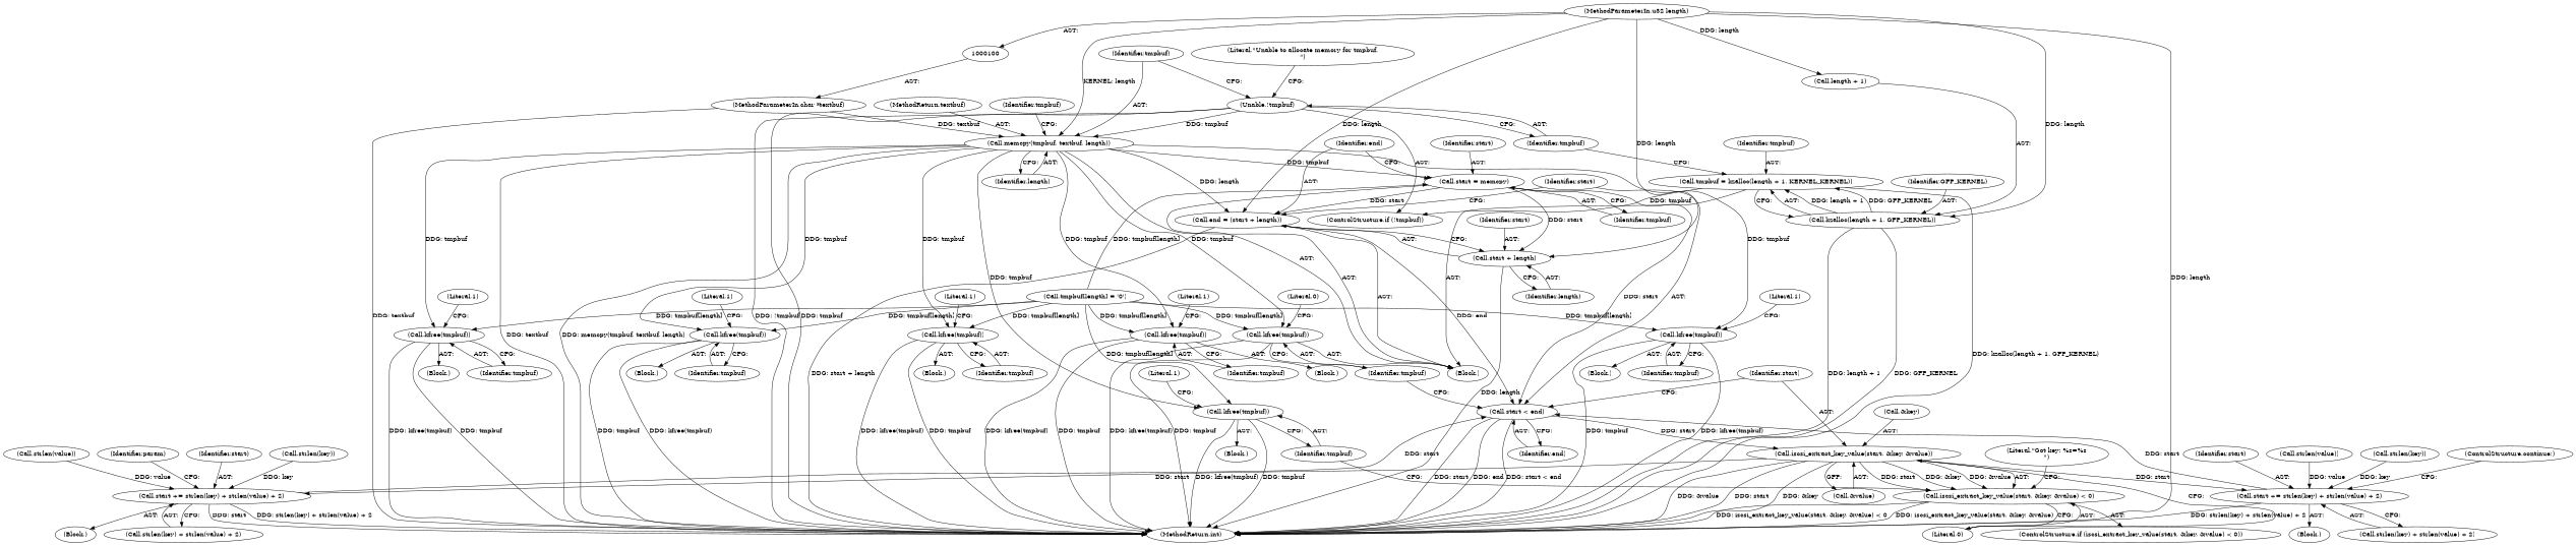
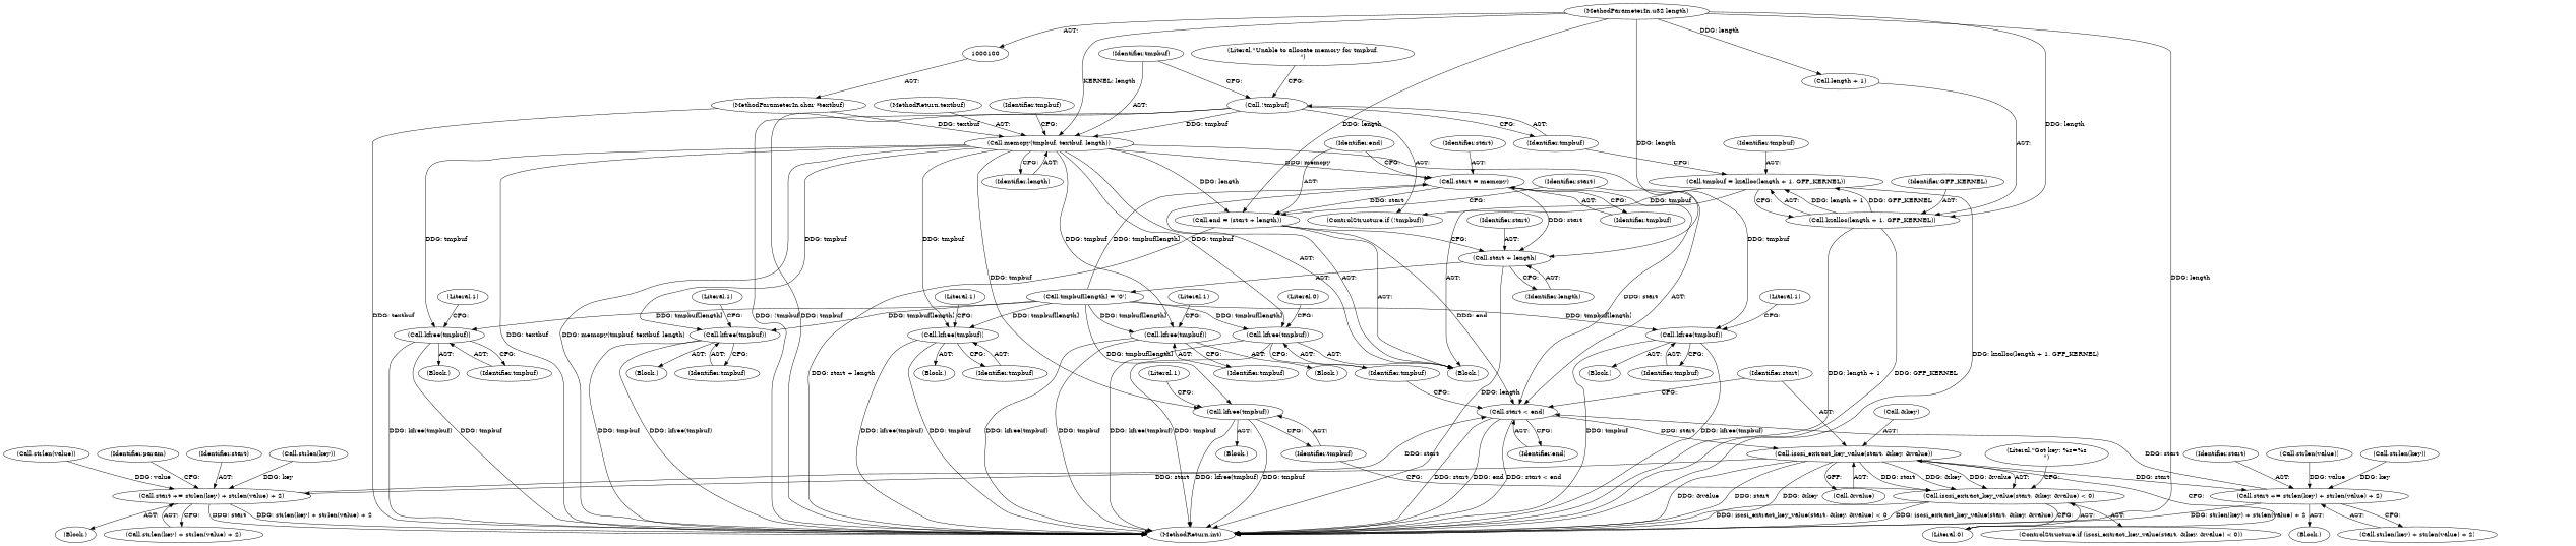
  digraph {
    n1 [label="(Call,memcpy(tmpbuf, textbuf, length))"]
    n2 [label="(Call,start = memcpy)"]
    n3 [label="(Call,end = (start + length))"]
    n4 [label="(Call,kfree(tmpbuf))"]
    n5 [label="(Call,kfree(tmpbuf))"]
    n6 [label="(Call,kfree(tmpbuf))"]
    n7 [label="(Call,kfree(tmpbuf))"]
    n8 [label="(Call,kfree(tmpbuf))"]
    n9 [label="(Call,kfree(tmpbuf))"]
    n10 [label="(Call,kfree(tmpbuf))"]
    n11 [label="(MethodReturn,int)"]
    n12 [label="(Identifier,length)"]
    n13 [label="(Block,)"]
    n14 [label="(Call,start + length)"]
    n15 [label="(Call,start < end)"]
    n16 [label="(Identifier,tmpbuf)"]
    n17 [label="(Identifier,length)"]
    n18 [label="(Identifier,tmpbuf)"]
    n19 [label="(Block,)"]
    n20 [label="(Identifier,tmpbuf)"]
    n21 [label="(Block,)"]
    n22 [label="(Identifier,tmpbuf)"]
    n23 [label="(Block,)"]
    n24 [label="(Identifier,tmpbuf)"]
    n25 [label="(Block,)"]
    n26 [label="(Identifier,tmpbuf)"]
    n27 [label="(Block,)"]
    n28 [label="(Block,)"]
    n29 [label="(Identifier,tmpbuf)"]
    n30 [label="(Identifier,tmpbuf)"]
-   n31 [label="(Unable,!tmpbuf)"]
+   n31 [label="(Call,!tmpbuf)"]
    n32 [label="(ControlStructure,if (!tmpbuf))"]
    n33 [label="(Identifier,tmpbuf)"]
-   n34 [label="(Call,tmpbuf = kzalloc(length + 1, KERNEL_KERNEL))"]
+   n34 [label="(Call,tmpbuf = kzalloc(length + 1, GFP_KERNEL))"]
    n35 [label="(Call,kzalloc(length + 1, GFP_KERNEL))"]
    n36 [label="(Identifier,GFP_KERNEL)"]
    n37 [label="(MethodParameterIn,u32 length)"]
    n38 [label="(Call,length + 1)"]
    1000100
    n40 [label="(MethodParameterIn,char *textbuf)"]
    n41 [label="(Call,iscsi_extract_key_value(start, &key, &value))"]
    n42 [label="(Identifier,end)"]
    n43 [label="(Call,iscsi_extract_key_value(start, &key, &value) < 0)"]
    n44 [label="(Call,start += strlen(key) + strlen(value) + 2)"]
    n45 [label="(Call,start += strlen(key) + strlen(value) + 2)"]
    n46 [label="(Call,&value)"]
    n47 [label="(ControlStructure,if (iscsi_extract_key_value(start, &key, &value) < 0))"]
    n48 [label="(Literal,0)"]
    n49 [label="(Call,strlen(key) + strlen(value) + 2)"]
    n50 [label="(Block,)"]
    n51 [label="(Call,strlen(key) + strlen(value) + 2)"]
    n52 [label="(Block,)"]
    n53 [label="(Identifier,start)"]
    n54 [label="(Call,strlen(key))"]
    n55 [label="(Identifier,start)"]
    n56 [label="(Call,strlen(key))"]
    n57 [label="(Call,strlen(value))"]
    n58 [label="(Call,tmpbuf[length] = '\0')"]
    n59 [label="(Literal,1)"]
    n60 [label="(Literal,\"Got key: %s=%s\n\")"]
    n61 [label="(Identifier,start)"]
    n62 [label="(MethodReturn,textbuf)"]
    n63 [label="(Literal,1)"]
    n64 [label="(Identifier,param)"]
    n65 [label="(Call,&key)"]
    n66 [label="(Literal,0)"]
    n67 [label="(Literal,\"Unable to allocate memory for tmpbuf.\n\")"]
    n68 [label="(Literal,1)"]
-   n69 [label="(ControlStructure,continue;)"]
    n70 [label="(Identifier,start)"]
    n71 [label="(Literal,1)"]
    n72 [label="(Literal,1)"]
    n73 [label="(Call,strlen(value))"]
    n74 [label="(Identifier,end)"]
    n75 [label="(Identifier,start)"]
    n76 [label="(Identifier,tmpbuf)"]
    n77 [label="(Identifier,start)"]
    n78 [label="(Literal,1)"]
    n79 [label="(Identifier,tmpbuf)"]
    n80 [label="(Identifier,tmpbuf)"]
-   n1 -> n2 [label="DDG: tmpbuf"]
+   n1 -> n2 [label="DDG: memcpy"]
    n1 -> n3 [label="DDG: length"]
    n1 -> n4 [label="DDG: tmpbuf"]
    n1 -> n5 [label="DDG: tmpbuf"]
    n1 -> n6 [label="DDG: tmpbuf"]
    n1 -> n7 [label="DDG: tmpbuf"]
    n1 -> n8 [label="DDG: tmpbuf"]
    n1 -> n9 [label="DDG: tmpbuf"]
    n1 -> n10 [label="DDG: tmpbuf"]
    n1 -> n11 [label="DDG: textbuf"]
    n1 -> n11 [label="DDG: memcpy(tmpbuf, textbuf, length)"]
    n1 -> n12 [label="CFG: "]
    n1 -> n13 [label="AST: "]
    n2 -> n3 [label="DDG: start"]
    n2 -> n13 [label="AST: "]
    n2 -> n14 [label="DDG: start"]
    n2 -> n15 [label="DDG: start"]
    n2 -> n16 [label="CFG: "]
    n3 -> n11 [label="DDG: start + length"]
    n3 -> n13 [label="AST: "]
    n3 -> n14 [label="CFG: "]
    n3 -> n15 [label="DDG: end"]
    n4 -> n11 [label="DDG: kfree(tmpbuf)"]
    n4 -> n11 [label="DDG: tmpbuf"]
    n4 -> n18 [label="CFG: "]
    n4 -> n19 [label="AST: "]
    n5 -> n11 [label="DDG: tmpbuf"]
    n5 -> n11 [label="DDG: kfree(tmpbuf)"]
    n5 -> n20 [label="CFG: "]
    n5 -> n21 [label="AST: "]
    n6 -> n11 [label="DDG: kfree(tmpbuf)"]
    n6 -> n11 [label="DDG: tmpbuf"]
    n6 -> n22 [label="CFG: "]
    n6 -> n23 [label="AST: "]
    n7 -> n11 [label="DDG: tmpbuf"]
    n7 -> n11 [label="DDG: kfree(tmpbuf)"]
    n7 -> n24 [label="CFG: "]
    n7 -> n25 [label="AST: "]
    n8 -> n11 [label="DDG: kfree(tmpbuf)"]
    n8 -> n11 [label="DDG: tmpbuf"]
    n8 -> n26 [label="CFG: "]
    n8 -> n27 [label="AST: "]
    n9 -> n11 [label="DDG: kfree(tmpbuf)"]
    n9 -> n11 [label="DDG: tmpbuf"]
    n9 -> n28 [label="AST: "]
    n9 -> n29 [label="CFG: "]
    n10 -> n11 [label="DDG: kfree(tmpbuf)"]
    n10 -> n11 [label="DDG: tmpbuf"]
    n10 -> n13 [label="AST: "]
    n10 -> n30 [label="CFG: "]
    n12 -> n1 [label="AST: "]
-   n14 -> n3 [label="AST: "]
+   n14 -> n58 [label="AST: "]
    n14 -> n11 [label="DDG: length"]
    n14 -> n17 [label="CFG: "]
    n15 -> n11 [label="DDG: start"]
    n15 -> n11 [label="DDG: end"]
    n15 -> n11 [label="DDG: start < end"]
    n15 -> n41 [label="DDG: start"]
    n15 -> n42 [label="CFG: "]
    n16 -> n2 [label="AST: "]
    n17 -> n14 [label="AST: "]
    n18 -> n4 [label="AST: "]
    n18 -> n43 [label="CFG: "]
    n20 -> n5 [label="AST: "]
    n22 -> n6 [label="AST: "]
    n24 -> n7 [label="AST: "]
    n26 -> n8 [label="AST: "]
    n29 -> n9 [label="AST: "]
    n30 -> n10 [label="AST: "]
    n30 -> n15 [label="CFG: "]
    n31 -> n1 [label="DDG: tmpbuf"]
    n31 -> n11 [label="DDG: !tmpbuf"]
    n31 -> n11 [label="DDG: tmpbuf"]
    n31 -> n32 [label="AST: "]
    n31 -> n33 [label="CFG: "]
    n33 -> n31 [label="AST: "]
    n33 -> n34 [label="CFG: "]
    n34 -> n11 [label="DDG: kzalloc(length + 1, GFP_KERNEL)"]
    n34 -> n13 [label="AST: "]
    n34 -> n32 [label="DDG: tmpbuf"]
    n34 -> n35 [label="CFG: "]
    n35 -> n11 [label="DDG: length + 1"]
    n35 -> n11 [label="DDG: GFP_KERNEL"]
    n35 -> n34 [label="AST: "]
    n35 -> n34 [label="DDG: length + 1"]
    n35 -> n34 [label="DDG: GFP_KERNEL"]
    n36 -> n35 [label="AST: "]
    n37 -> n1 [label="KERNEL: length"]
    n37 -> n3 [label="DDG: length"]
    n37 -> n11 [label="DDG: length"]
    n37 -> n14 [label="DDG: length"]
    n37 -> n35 [label="DDG: length"]
    n37 -> n38 [label="DDG: length"]
    n37 -> 1000100 [label="AST: "]
    n38 -> n35 [label="AST: "]
    1000100 -> n40 [label="AST: "]
    n40 -> n1 [label="DDG: textbuf"]
    n40 -> n11 [label="DDG: textbuf"]
    n41 -> n11 [label="DDG: &value"]
    n41 -> n11 [label="DDG: start"]
    n41 -> n11 [label="DDG: &key"]
    n41 -> n43 [label="AST: "]
    n41 -> n43 [label="DDG: start"]
    n41 -> n43 [label="DDG: &key"]
    n41 -> n43 [label="DDG: &value"]
    n41 -> n44 [label="DDG: start"]
    n41 -> n45 [label="DDG: start"]
    n41 -> n46 [label="GFP: "]
    n42 -> n15 [label="AST: "]
    n43 -> n11 [label="DDG: iscsi_extract_key_value(start, &key, &value) < 0"]
    n43 -> n11 [label="DDG: iscsi_extract_key_value(start, &key, &value)"]
    n43 -> n47 [label="AST: "]
    n43 -> n48 [label="CFG: "]
    n44 -> n11 [label="DDG: strlen(key) + strlen(value) + 2"]
    n44 -> n15 [label="DDG: start"]
    n44 -> n49 [label="CFG: "]
    n44 -> n50 [label="AST: "]
    n45 -> n11 [label="DDG: start"]
    n45 -> n11 [label="DDG: strlen(key) + strlen(value) + 2"]
    n45 -> n15 [label="DDG: start"]
    n45 -> n51 [label="CFG: "]
    n45 -> n52 [label="AST: "]
    n46 -> n41 [label="AST: "]
    n48 -> n41 [label="CFG: "]
    n48 -> n43 [label="AST: "]
    n49 -> n44 [label="AST: "]
    n51 -> n45 [label="AST: "]
    n53 -> n15 [label="CFG: "]
    n53 -> n41 [label="AST: "]
    n54 -> n45 [label="DDG: key"]
    n55 -> n3 [label="CFG: "]
    n55 -> n15 [label="AST: "]
    n56 -> n44 [label="DDG: key"]
    n57 -> n45 [label="DDG: value"]
    n58 -> n2 [label="DDG: tmpbuf[length]"]
    n58 -> n4 [label="DDG: tmpbuf[length]"]
    n58 -> n5 [label="DDG: tmpbuf[length]"]
    n58 -> n6 [label="DDG: tmpbuf[length]"]
    n58 -> n7 [label="DDG: tmpbuf[length]"]
    n58 -> n8 [label="DDG: tmpbuf[length]"]
    n58 -> n9 [label="DDG: tmpbuf[length]"]
    n58 -> n10 [label="DDG: tmpbuf[length]"]
    n59 -> n4 [label="CFG: "]
    n60 -> n43 [label="CFG: "]
    n61 -> n2 [label="AST: "]
    n62 -> n1 [label="AST: "]
    n63 -> n7 [label="CFG: "]
    n64 -> n45 [label="CFG: "]
    n65 -> n41 [label="AST: "]
    n66 -> n10 [label="CFG: "]
    n67 -> n31 [label="CFG: "]
    n68 -> n5 [label="CFG: "]
-   n69 -> n44 [label="CFG: "]
    n70 -> n44 [label="AST: "]
    n71 -> n9 [label="CFG: "]
    n72 -> n6 [label="CFG: "]
    n73 -> n44 [label="DDG: value"]
    n74 -> n2 [label="CFG: "]
    n74 -> n3 [label="AST: "]
    n75 -> n14 [label="AST: "]
    n76 -> n1 [label="AST: "]
    n76 -> n31 [label="CFG: "]
    n77 -> n45 [label="AST: "]
    n78 -> n8 [label="CFG: "]
    n79 -> n1 [label="CFG: "]
    n80 -> n34 [label="AST: "]
  }
